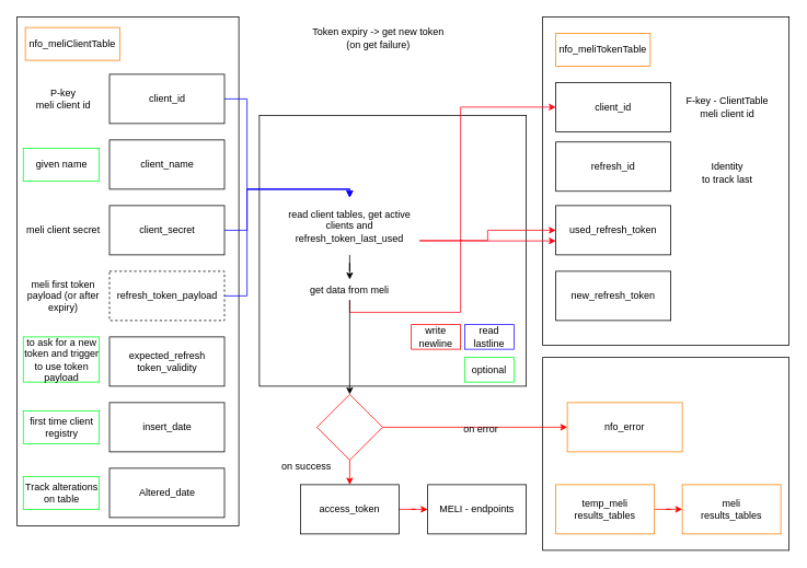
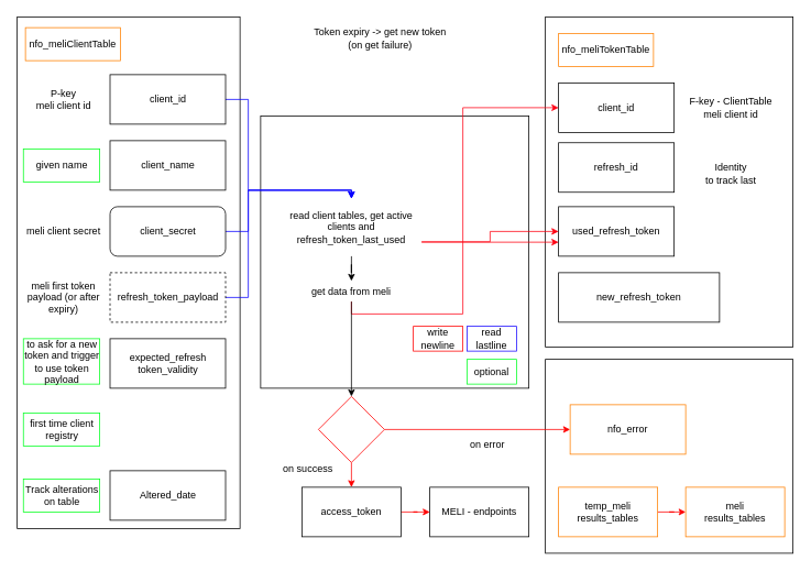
  <mxCell id="0" />
  <mxCell id="1" parent="0" />
  <mxCell id="2" value="" style="rounded=0;whiteSpace=wrap;html=1;" vertex="1" parent="1"><mxGeometry x="315" y="140" width="325" height="330" as="geometry" /></mxCell>
  <mxCell id="3" value="" style="rounded=0;whiteSpace=wrap;html=1;" vertex="1" parent="1"><mxGeometry x="20" y="20" width="270" height="620" as="geometry" /></mxCell>
  <mxCell id="4" style="edgeStyle=orthogonalEdgeStyle;rounded=0;orthogonalLoop=1;jettySize=auto;html=1;strokeColor=#0800FF;exitX=1;exitY=0.5;exitDx=0;exitDy=0;" edge="1" parent="1" source="8" target="21"><mxGeometry relative="1" as="geometry"><Array as="points"><mxPoint x="300" y="280" /><mxPoint x="300" y="230" /><mxPoint x="425" y="230" /></Array></mxGeometry></mxCell>
  <mxCell id="5" value="client_name" style="rounded=0;whiteSpace=wrap;html=1;" vertex="1" parent="1"><mxGeometry x="132.5" y="170" width="140" height="60" as="geometry" /></mxCell>
  <mxCell id="6" value="nfo_meliClientTable" style="text;html=1;strokeColor=#FF8000;fillColor=none;align=center;verticalAlign=middle;whiteSpace=wrap;rounded=0;" vertex="1" parent="1"><mxGeometry x="30" y="33" width="115" height="40" as="geometry" /></mxCell>
  <mxCell id="7" style="edgeStyle=orthogonalEdgeStyle;rounded=0;orthogonalLoop=1;jettySize=auto;html=1;strokeColor=#0800FF;exitX=1;exitY=0.5;exitDx=0;exitDy=0;" edge="1" parent="1" source="12" target="21"><mxGeometry relative="1" as="geometry"><Array as="points"><mxPoint x="300" y="360" /><mxPoint x="300" y="230" /><mxPoint x="425" y="230" /></Array></mxGeometry></mxCell>
- <mxCell id="8" value="client_secret" style="rounded=0;whiteSpace=wrap;html=1;" vertex="1" parent="1"><mxGeometry x="132.5" y="250" width="140" height="60" as="geometry" /></mxCell>
+ <mxCell id="8" value="client_secret" style="whiteSpace=wrap;html=1;rounded=1;" vertex="1" parent="1"><mxGeometry x="132.5" y="250" width="140" height="60" as="geometry" /></mxCell>
  <mxCell id="9" style="edgeStyle=orthogonalEdgeStyle;rounded=0;orthogonalLoop=1;jettySize=auto;html=1;entryX=0.5;entryY=0;entryDx=0;entryDy=0;strokeColor=#0800FF;" edge="1" parent="1" source="10" target="21"><mxGeometry relative="1" as="geometry"><Array as="points"><mxPoint x="300" y="120" /><mxPoint x="300" y="230" /><mxPoint x="425" y="230" /></Array></mxGeometry></mxCell>
  <mxCell id="10" value="client_id" style="rounded=0;whiteSpace=wrap;html=1;" vertex="1" parent="1"><mxGeometry x="132.5" y="90" width="140" height="60" as="geometry" /></mxCell>
  <mxCell id="11" value="" style="rounded=0;whiteSpace=wrap;html=1;" vertex="1" parent="1"><mxGeometry x="660" y="20" width="300" height="400" as="geometry" /></mxCell>
  <mxCell id="12" value="refresh_token_payload" style="rounded=0;whiteSpace=wrap;html=1;dashed=1;" vertex="1" parent="1"><mxGeometry x="132.5" y="330" width="140" height="60" as="geometry" /></mxCell>
  <mxCell id="13" value="nfo_meliTokenTable" style="text;html=1;strokeColor=#FF8000;fillColor=none;align=center;verticalAlign=middle;whiteSpace=wrap;rounded=0;" vertex="1" parent="1"><mxGeometry x="676" y="40" width="115" height="40" as="geometry" /></mxCell>
  <mxCell id="14" value="refresh_id" style="rounded=0;whiteSpace=wrap;html=1;" vertex="1" parent="1"><mxGeometry x="676" y="172.5" width="140" height="60" as="geometry" /></mxCell>
  <mxCell id="15" value="used_refresh_token" style="rounded=0;whiteSpace=wrap;html=1;" vertex="1" parent="1"><mxGeometry x="676" y="250" width="140" height="60" as="geometry" /></mxCell>
  <mxCell id="16" value="client_id" style="rounded=0;whiteSpace=wrap;html=1;" vertex="1" parent="1"><mxGeometry x="676" y="100" width="140" height="60" as="geometry" /></mxCell>
- <mxCell id="17" value="new_refresh_token" style="rounded=0;whiteSpace=wrap;html=1;" vertex="1" parent="1"><mxGeometry x="676" y="330" width="140" height="60" as="geometry" /></mxCell>
+ <mxCell id="17" value="new_refresh_token" style="rounded=0;whiteSpace=wrap;html=1;" vertex="1" parent="1"><mxGeometry x="676" y="330" width="195" height="60" as="geometry" /></mxCell>
  <mxCell id="18" value="Token expiry -&amp;gt; get new token&lt;br&gt;(on get failure)" style="text;html=1;strokeColor=none;fillColor=none;align=center;verticalAlign=middle;whiteSpace=wrap;rounded=0;" vertex="1" parent="1"><mxGeometry x="350" y="26" width="220" height="40" as="geometry" /></mxCell>
  <mxCell id="19" style="edgeStyle=orthogonalEdgeStyle;rounded=0;orthogonalLoop=1;jettySize=auto;html=1;strokeColor=#FF0011;exitX=1;exitY=0.75;exitDx=0;exitDy=0;" edge="1" parent="1" source="21"><mxGeometry relative="1" as="geometry"><mxPoint x="790" y="480" as="sourcePoint" /><mxPoint x="676" y="293" as="targetPoint" /><Array as="points"><mxPoint x="676" y="293" /></Array></mxGeometry></mxCell>
  <mxCell id="20" style="edgeStyle=orthogonalEdgeStyle;rounded=0;orthogonalLoop=1;jettySize=auto;html=1;exitX=0.5;exitY=1;exitDx=0;exitDy=0;" edge="1" parent="1" source="21" target="24"><mxGeometry relative="1" as="geometry" /></mxCell>
  <mxCell id="21" value="read client tables, get active clients and refresh_token_last_used" style="text;html=1;strokeColor=none;fillColor=none;align=center;verticalAlign=middle;whiteSpace=wrap;rounded=0;" vertex="1" parent="1"><mxGeometry x="340" y="240" width="170" height="70" as="geometry" /></mxCell>
  <mxCell id="22" style="edgeStyle=orthogonalEdgeStyle;rounded=0;orthogonalLoop=1;jettySize=auto;html=1;entryX=0;entryY=0.5;entryDx=0;entryDy=0;strokeColor=#FF0516;" edge="1" parent="1" source="24" target="16"><mxGeometry relative="1" as="geometry"><Array as="points"><mxPoint x="425" y="380" /><mxPoint x="560" y="380" /><mxPoint x="560" y="130" /></Array></mxGeometry></mxCell>
  <mxCell id="23" style="edgeStyle=orthogonalEdgeStyle;rounded=0;orthogonalLoop=1;jettySize=auto;html=1;entryX=0.5;entryY=0;entryDx=0;entryDy=0;" edge="1" parent="1" source="24" target="49"><mxGeometry relative="1" as="geometry" /></mxCell>
  <mxCell id="24" value="get data from meli" style="text;html=1;strokeColor=none;fillColor=none;align=center;verticalAlign=middle;whiteSpace=wrap;rounded=0;" vertex="1" parent="1"><mxGeometry x="365" y="340" width="120" height="25" as="geometry" /></mxCell>
  <mxCell id="25" value="write&lt;br&gt;newline" style="text;html=1;strokeColor=#FF0000;fillColor=none;align=center;verticalAlign=middle;whiteSpace=wrap;rounded=0;" vertex="1" parent="1"><mxGeometry x="500" y="395" width="60" height="30" as="geometry" /></mxCell>
  <mxCell id="26" value="read&lt;br&gt;lastline" style="text;html=1;strokeColor=#1808FF;fillColor=none;align=center;verticalAlign=middle;whiteSpace=wrap;rounded=0;" vertex="1" parent="1"><mxGeometry x="565" y="395" width="60" height="30" as="geometry" /></mxCell>
  <mxCell id="27" value="P-key&lt;br&gt;meli client id" style="text;html=1;strokeColor=none;fillColor=none;align=center;verticalAlign=middle;whiteSpace=wrap;rounded=0;" vertex="1" parent="1"><mxGeometry x="30" y="100" width="92.5" height="40" as="geometry" /></mxCell>
  <mxCell id="28" value="given name" style="text;html=1;strokeColor=#03FF1C;fillColor=none;align=center;verticalAlign=middle;whiteSpace=wrap;rounded=0;" vertex="1" parent="1"><mxGeometry x="27.5" y="180" width="92.5" height="40" as="geometry" /></mxCell>
  <mxCell id="29" value="meli client secret" style="text;html=1;strokeColor=none;fillColor=none;align=center;verticalAlign=middle;whiteSpace=wrap;rounded=0;" vertex="1" parent="1"><mxGeometry x="30" y="260" width="92.5" height="40" as="geometry" /></mxCell>
  <mxCell id="30" value="meli first token payload (or after expiry)" style="text;html=1;strokeColor=none;fillColor=none;align=center;verticalAlign=middle;whiteSpace=wrap;rounded=0;" vertex="1" parent="1"><mxGeometry x="30" y="335" width="92.5" height="50" as="geometry" /></mxCell>
  <mxCell id="31" value="expected_refresh&lt;br&gt;token_validity" style="rounded=0;whiteSpace=wrap;html=1;" vertex="1" parent="1"><mxGeometry x="132.5" y="410" width="140" height="60" as="geometry" /></mxCell>
  <mxCell id="32" value="to ask for a new token and trigger to use token payload" style="text;html=1;strokeColor=#03FF1C;fillColor=none;align=center;verticalAlign=middle;whiteSpace=wrap;rounded=0;" vertex="1" parent="1"><mxGeometry x="27.5" y="410" width="92.5" height="55" as="geometry" /></mxCell>
- <mxCell id="33" value="insert_date" style="rounded=0;whiteSpace=wrap;html=1;" vertex="1" parent="1"><mxGeometry x="132.5" y="490" width="140" height="60" as="geometry" /></mxCell>
  <mxCell id="34" value="first time client registry" style="text;html=1;strokeColor=#00FF22;fillColor=none;align=center;verticalAlign=middle;whiteSpace=wrap;rounded=0;" vertex="1" parent="1"><mxGeometry x="27.5" y="500" width="92.5" height="40" as="geometry" /></mxCell>
  <mxCell id="35" value="Altered_date" style="rounded=0;whiteSpace=wrap;html=1;" vertex="1" parent="1"><mxGeometry x="132.5" y="570" width="140" height="60" as="geometry" /></mxCell>
  <mxCell id="36" value="Track alterations on table" style="text;html=1;strokeColor=#03FF1C;fillColor=none;align=center;verticalAlign=middle;whiteSpace=wrap;rounded=0;" vertex="1" parent="1"><mxGeometry x="27.5" y="580" width="92.5" height="40" as="geometry" /></mxCell>
  <mxCell id="37" value="optional" style="text;html=1;strokeColor=#00FF22;fillColor=none;align=center;verticalAlign=middle;whiteSpace=wrap;rounded=0;" vertex="1" parent="1"><mxGeometry x="565" y="435" width="60" height="30" as="geometry" /></mxCell>
  <mxCell id="38" value="F-key - ClientTable&lt;br&gt;meli client id" style="text;html=1;strokeColor=none;fillColor=none;align=center;verticalAlign=middle;whiteSpace=wrap;rounded=0;" vertex="1" parent="1"><mxGeometry x="830" y="110" width="110" height="40" as="geometry" /></mxCell>
  <mxCell id="39" value="Identity&lt;br&gt;to track last" style="text;html=1;strokeColor=none;fillColor=none;align=center;verticalAlign=middle;whiteSpace=wrap;rounded=0;" vertex="1" parent="1"><mxGeometry x="830" y="190" width="110" height="40" as="geometry" /></mxCell>
  <mxCell id="40" value="" style="shape=image;verticalLabelPosition=bottom;labelBackgroundColor=default;verticalAlign=top;aspect=fixed;imageAspect=0;image=https://upload.wikimedia.org/wikipedia/commons/thumb/a/a8/Microsoft_Azure_Logo.svg/2560px-Microsoft_Azure_Logo.svg.png;" vertex="1" parent="1"><mxGeometry x="860" y="40" width="90.17" height="26" as="geometry" /></mxCell>
  <mxCell id="41" value="" style="shape=image;verticalLabelPosition=bottom;labelBackgroundColor=default;verticalAlign=top;aspect=fixed;imageAspect=0;image=https://upload.wikimedia.org/wikipedia/commons/thumb/a/a8/Microsoft_Azure_Logo.svg/2560px-Microsoft_Azure_Logo.svg.png;" vertex="1" parent="1"><mxGeometry x="193.83" y="30" width="90.17" height="26" as="geometry" /></mxCell>
  <mxCell id="42" value="" style="shape=image;verticalLabelPosition=bottom;labelBackgroundColor=default;verticalAlign=top;aspect=fixed;imageAspect=0;image=https://cdn.worldvectorlogo.com/logos/python-3.svg;" vertex="1" parent="1"><mxGeometry x="320" y="152.3" width="95.52" height="27.7" as="geometry" /></mxCell>
  <mxCell id="43" value="" style="shape=image;verticalLabelPosition=bottom;labelBackgroundColor=default;verticalAlign=top;aspect=fixed;imageAspect=0;image=https://raw.githubusercontent.com/pola-rs/polars-static/master/logos/polars_github_logo_rect_dark_name.svg;" vertex="1" parent="1"><mxGeometry x="504" y="152.3" width="129.97" height="30" as="geometry" /></mxCell>
  <mxCell id="44" value="" style="shape=image;verticalLabelPosition=bottom;labelBackgroundColor=default;verticalAlign=top;aspect=fixed;imageAspect=0;image=https://upload.wikimedia.org/wikipedia/commons/thumb/e/ed/Pandas_logo.svg/1280px-Pandas_logo.svg.png;" vertex="1" parent="1"><mxGeometry x="525.69" y="185" width="86.6" height="35" as="geometry" /></mxCell>
  <mxCell id="45" style="edgeStyle=orthogonalEdgeStyle;rounded=0;orthogonalLoop=1;jettySize=auto;html=1;strokeColor=#FF0011;exitX=1;exitY=0.75;exitDx=0;exitDy=0;" edge="1" parent="1" source="21" target="15"><mxGeometry relative="1" as="geometry"><mxPoint x="510" y="300" as="sourcePoint" /><mxPoint x="686" y="300" as="targetPoint" /></mxGeometry></mxCell>
  <mxCell id="46" value="" style="rounded=0;whiteSpace=wrap;html=1;" vertex="1" parent="1"><mxGeometry x="660" y="435" width="300" height="235" as="geometry" /></mxCell>
  <mxCell id="47" value="" style="shape=image;verticalLabelPosition=bottom;labelBackgroundColor=default;verticalAlign=top;aspect=fixed;imageAspect=0;image=https://upload.wikimedia.org/wikipedia/commons/thumb/a/a8/Microsoft_Azure_Logo.svg/2560px-Microsoft_Azure_Logo.svg.png;" vertex="1" parent="1"><mxGeometry x="860" y="444" width="90.17" height="26" as="geometry" /></mxCell>
  <mxCell id="48" style="edgeStyle=orthogonalEdgeStyle;rounded=0;orthogonalLoop=1;jettySize=auto;html=1;entryX=0;entryY=0.5;entryDx=0;entryDy=0;strokeColor=#FF0000;" edge="1" parent="1" source="49" target="50"><mxGeometry relative="1" as="geometry"><Array as="points"><mxPoint x="690" y="520" /></Array></mxGeometry></mxCell>
  <mxCell id="49" value="" style="rhombus;whiteSpace=wrap;html=1;strokeColor=#FF0000;" vertex="1" parent="1"><mxGeometry x="385" y="480" width="80" height="80" as="geometry" /></mxCell>
  <mxCell id="50" value="nfo_error" style="rounded=0;whiteSpace=wrap;html=1;strokeColor=#FF8000;" vertex="1" parent="1"><mxGeometry x="690" y="490" width="140" height="60" as="geometry" /></mxCell>
- <mxCell id="51" value="on error" style="text;html=1;strokeColor=none;fillColor=none;align=center;verticalAlign=middle;whiteSpace=wrap;rounded=0;" vertex="1" parent="1"><mxGeometry x="560" y="510" width="50" height="25" as="geometry" /></mxCell>
+ <mxCell id="51" value="on error" style="text;html=1;strokeColor=none;fillColor=none;align=center;verticalAlign=middle;whiteSpace=wrap;rounded=0;" vertex="1" parent="1"><mxGeometry x="565" y="525" width="50" height="25" as="geometry" /></mxCell>
  <mxCell id="52" value="on success" style="text;html=1;strokeColor=none;fillColor=none;align=center;verticalAlign=middle;whiteSpace=wrap;rounded=0;" vertex="1" parent="1"><mxGeometry x="340" y="555" width="65" height="25" as="geometry" /></mxCell>
  <mxCell id="53" value="" style="edgeStyle=orthogonalEdgeStyle;rounded=0;orthogonalLoop=1;jettySize=auto;html=1;entryX=0.5;entryY=0;entryDx=0;entryDy=0;exitX=0.5;exitY=1;exitDx=0;exitDy=0;strokeColor=#FF0000;" edge="1" parent="1" source="49" target="55"><mxGeometry relative="1" as="geometry"><mxPoint x="425" y="560" as="sourcePoint" /><mxPoint x="700" y="620" as="targetPoint" /><Array as="points" /></mxGeometry></mxCell>
  <mxCell id="54" style="edgeStyle=orthogonalEdgeStyle;rounded=0;orthogonalLoop=1;jettySize=auto;html=1;entryX=0;entryY=0.5;entryDx=0;entryDy=0;strokeColor=#FF0000;" edge="1" parent="1" source="55" target="56"><mxGeometry relative="1" as="geometry" /></mxCell>
  <mxCell id="55" value="access_token" style="rounded=0;whiteSpace=wrap;html=1;" vertex="1" parent="1"><mxGeometry x="365" y="590" width="120" height="60" as="geometry" /></mxCell>
  <mxCell id="56" value="MELI - endpoints" style="rounded=0;whiteSpace=wrap;html=1;" vertex="1" parent="1"><mxGeometry x="520" y="590" width="120" height="60" as="geometry" /></mxCell>
  <mxCell id="57" style="edgeStyle=orthogonalEdgeStyle;rounded=0;orthogonalLoop=1;jettySize=auto;html=1;strokeColor=#FF0000;" edge="1" parent="1" source="58" target="59"><mxGeometry relative="1" as="geometry" /></mxCell>
  <mxCell id="58" value="temp_meli&lt;br&gt;results_tables" style="rounded=0;whiteSpace=wrap;html=1;strokeColor=#FF8000;" vertex="1" parent="1"><mxGeometry x="676" y="590" width="120" height="60" as="geometry" /></mxCell>
  <mxCell id="59" value="meli&lt;br&gt;results_tables" style="rounded=0;whiteSpace=wrap;html=1;strokeColor=#FF8000;" vertex="1" parent="1"><mxGeometry x="830" y="590" width="120" height="60" as="geometry" /></mxCell>
